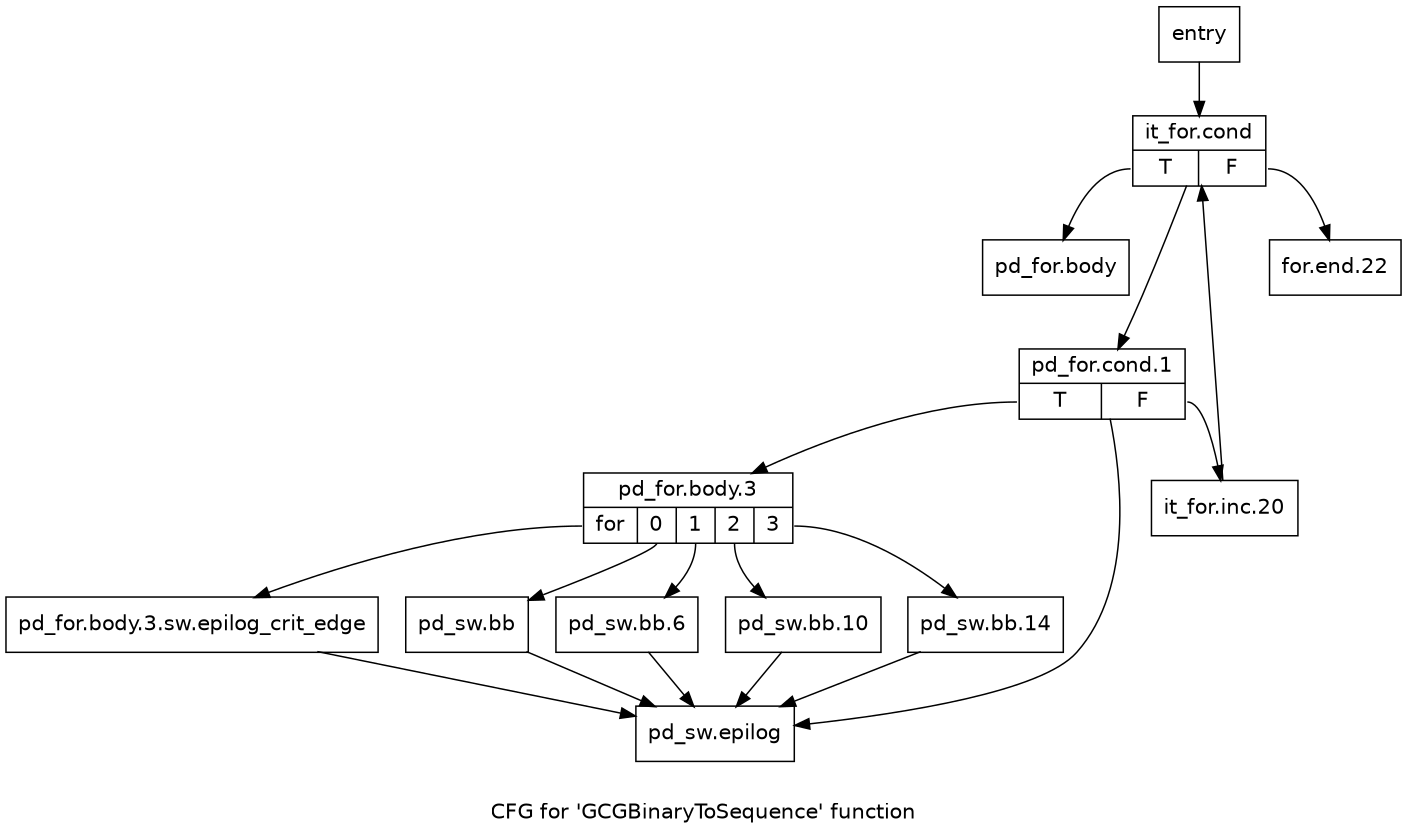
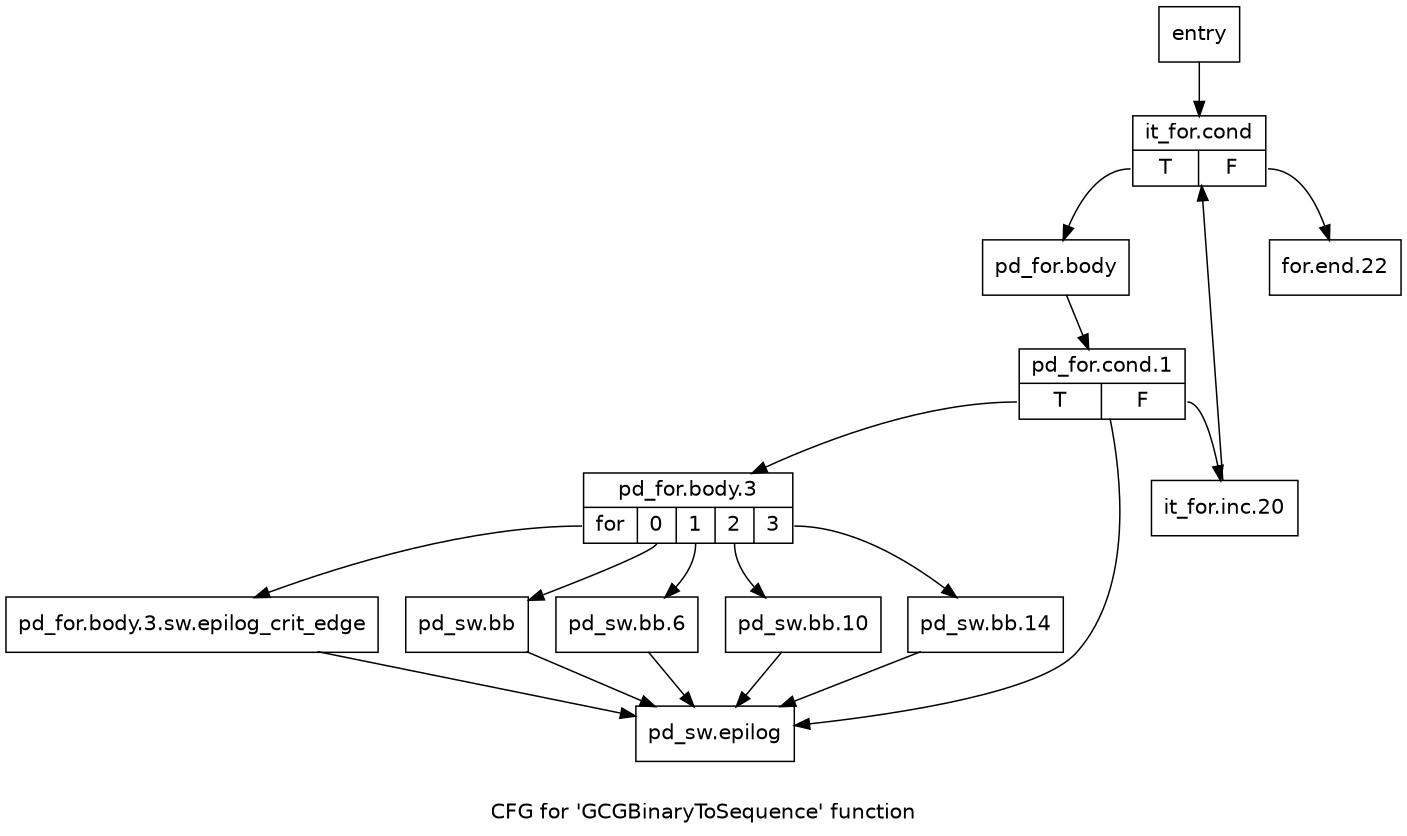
  digraph {
    fontname="DejaVu Sans"
    label="CFG for 'GCGBinaryToSequence' function"
    node [fontname="DejaVu Sans" shape=record]
    edge [fontname="DejaVu Sans"]
    n1 [label="{entry}"]
    n2 [label="{it_for.cond|{<s0>T|<s1>F}}"]
    n3 [label="{pd_for.body}"]
    n4 [label="{for.end.22}"]
    n5 [label="{pd_for.cond.1|{<s0>T|<s1>F}}"]
    n6 [label="{pd_for.body.3|{<s0>for|<s1>0|<s2>1|<s3>2|<s4>3}}"]
    n7 [label="{it_for.inc.20}"]
    n8 [label="{pd_sw.epilog}"]
    n9 [label="{pd_for.body.3.sw.epilog_crit_edge}"]
    n10 [label="{pd_sw.bb}"]
    n11 [label="{pd_sw.bb.6}"]
    n12 [label="{pd_sw.bb.10}"]
    n13 [label="{pd_sw.bb.14}"]
    n1 -> n2
    n2 -> n3 [tailport=s0]
    n2 -> n4 [tailport=s1]
-   n2 -> n5
+   n3 -> n5
    n5 -> n6 [tailport=s0]
    n5 -> n7 [tailport=s1]
    n5 -> n8
    n6 -> n9 [tailport=s0]
    n6 -> n10 [tailport=s1]
    n6 -> n11 [tailport=s2]
    n6 -> n12 [tailport=s3]
    n6 -> n13 [tailport=s4]
    n7 -> n2
    n9 -> n8
    n10 -> n8
    n11 -> n8
    n12 -> n8
    n13 -> n8
  }
